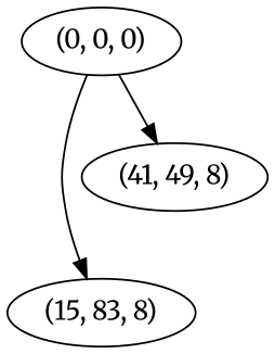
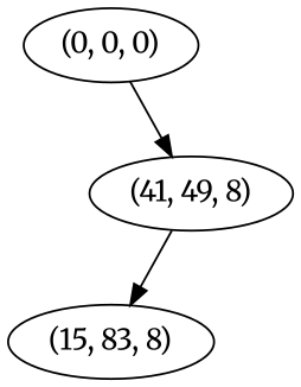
  digraph {
    fontname=Merriweather
    node [fontname=Merriweather]
    edge [fontname=Merriweather]
    n1 [label="(15, 83, 8)"]
    "(0, 0, 0)"
    "(41, 49, 8)"
-   "(0, 0, 0)" -> n1
+   "(41, 49, 8)" -> n1
    "(0, 0, 0)" -> "(41, 49, 8)"
  }
